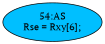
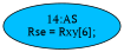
  strict digraph {
    fontname="PT Serif"
-   n1 [ast="<pyverilog.vparser.ast.Assign object at 0x7fdf564d1250>" def_var="['Rse']" fillcolor=deepskyblue label="54:AS\nRse = Rxy[6];" statements="[]" style=filled typ=Assign use_var="['Rxy']" fontname="PT Serif"]
+   n1 [ast="<pyverilog.vparser.ast.Assign object at 0x7fdf564d1250>" def_var="['Rse']" fillcolor=deepskyblue label="14:AS\nRse = Rxy[6];" statements="[]" style=filled typ=Assign use_var="['Rxy']" fontname="PT Serif"]
  }
